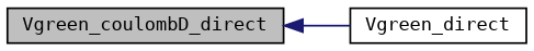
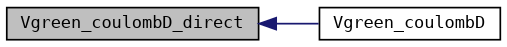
  digraph {
    rankdir=LR
    fontname="DejaVu Sans Mono"
    node [color=black fontname="DejaVu Sans Mono" fontsize=10 shape=record style=filled]
    n1 [fillcolor=grey75 fontcolor=black height=0.2 label=Vgreen_coulombD_direct width=0.4]
-   n2 [fillcolor=white height=0.2 label=Vgreen_direct width=0.4]
+   n2 [fillcolor=white height=0.2 label=Vgreen_coulombD width=0.4]
    n1 -> n2 [color=midnightblue dir=back fontname="DejaVu Sans Mono" fontsize=10 labelfontname=FreeSans labelfontsize=10 style=solid]
  }
